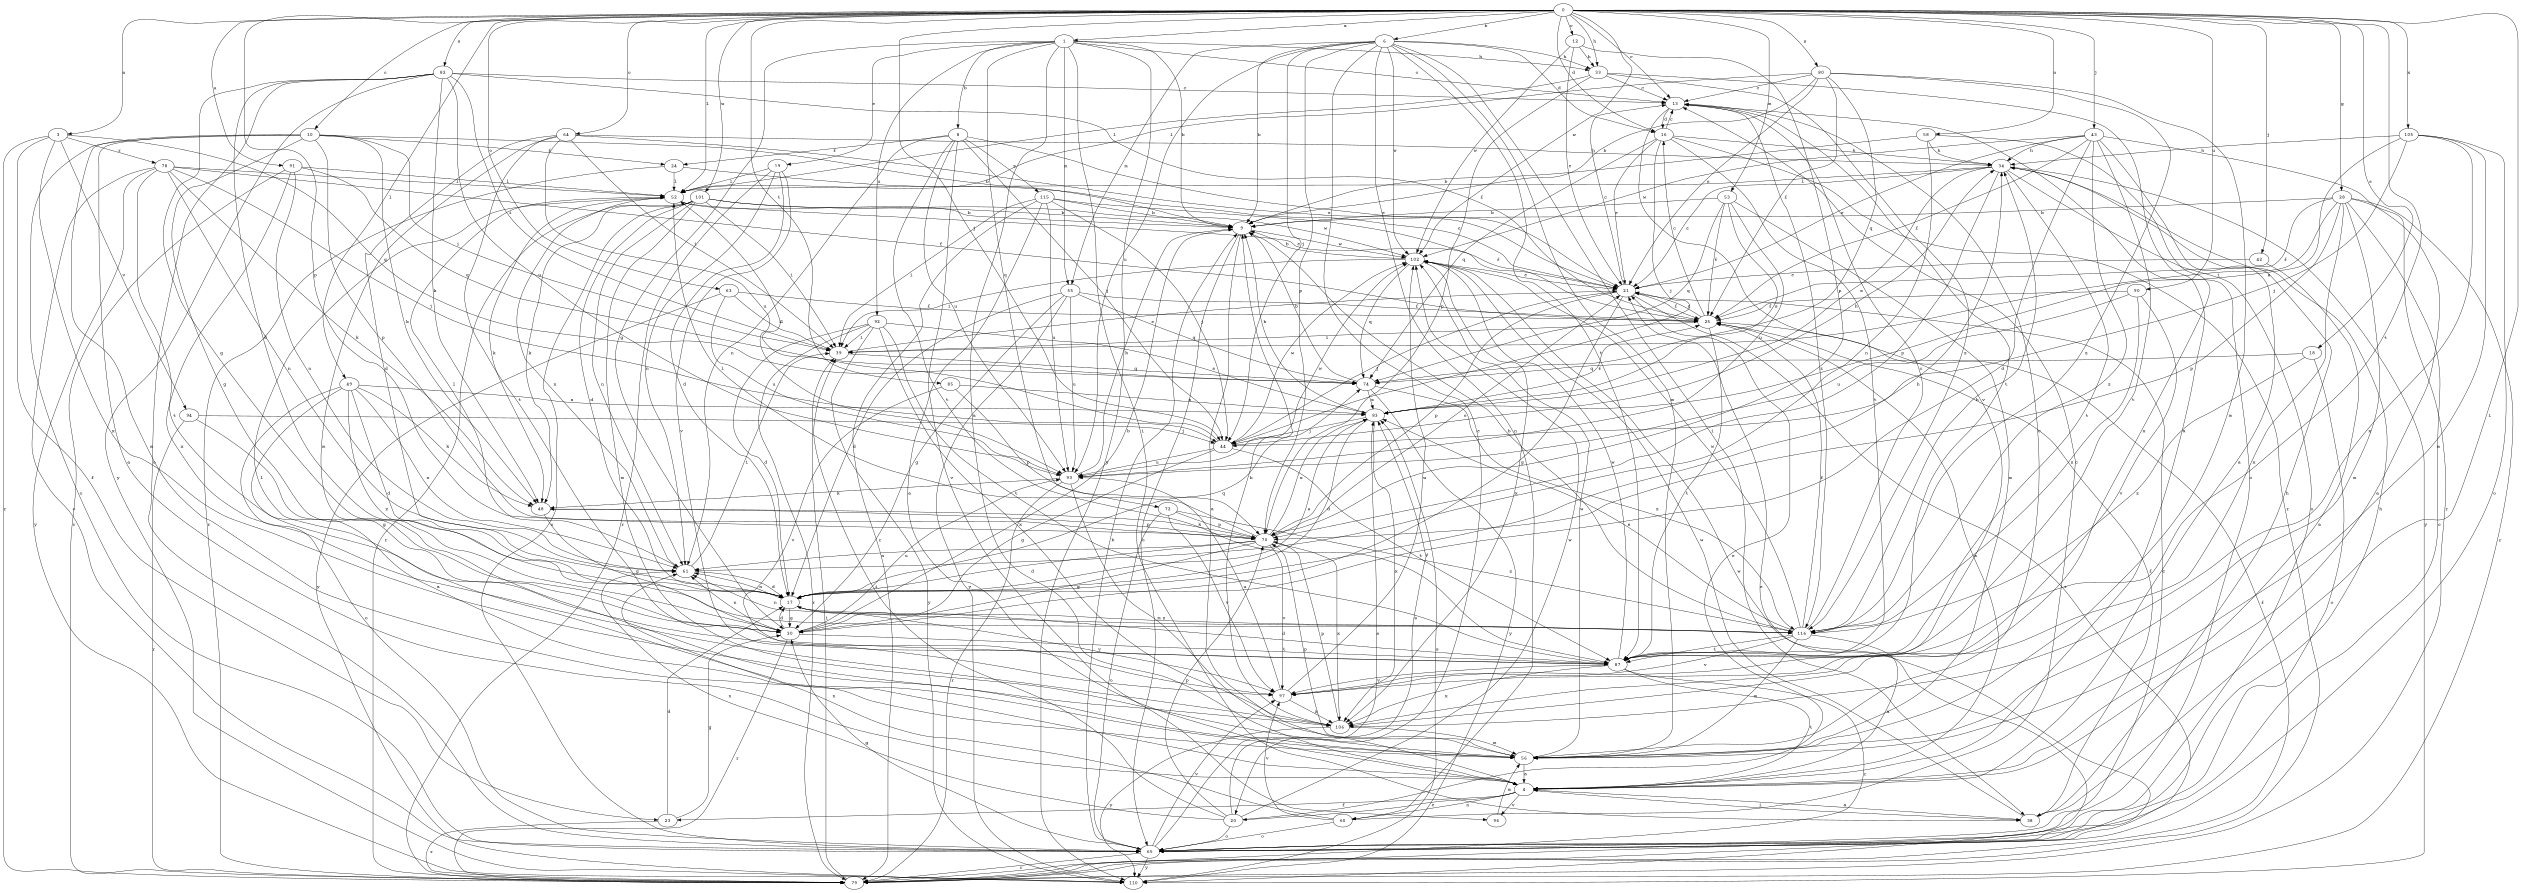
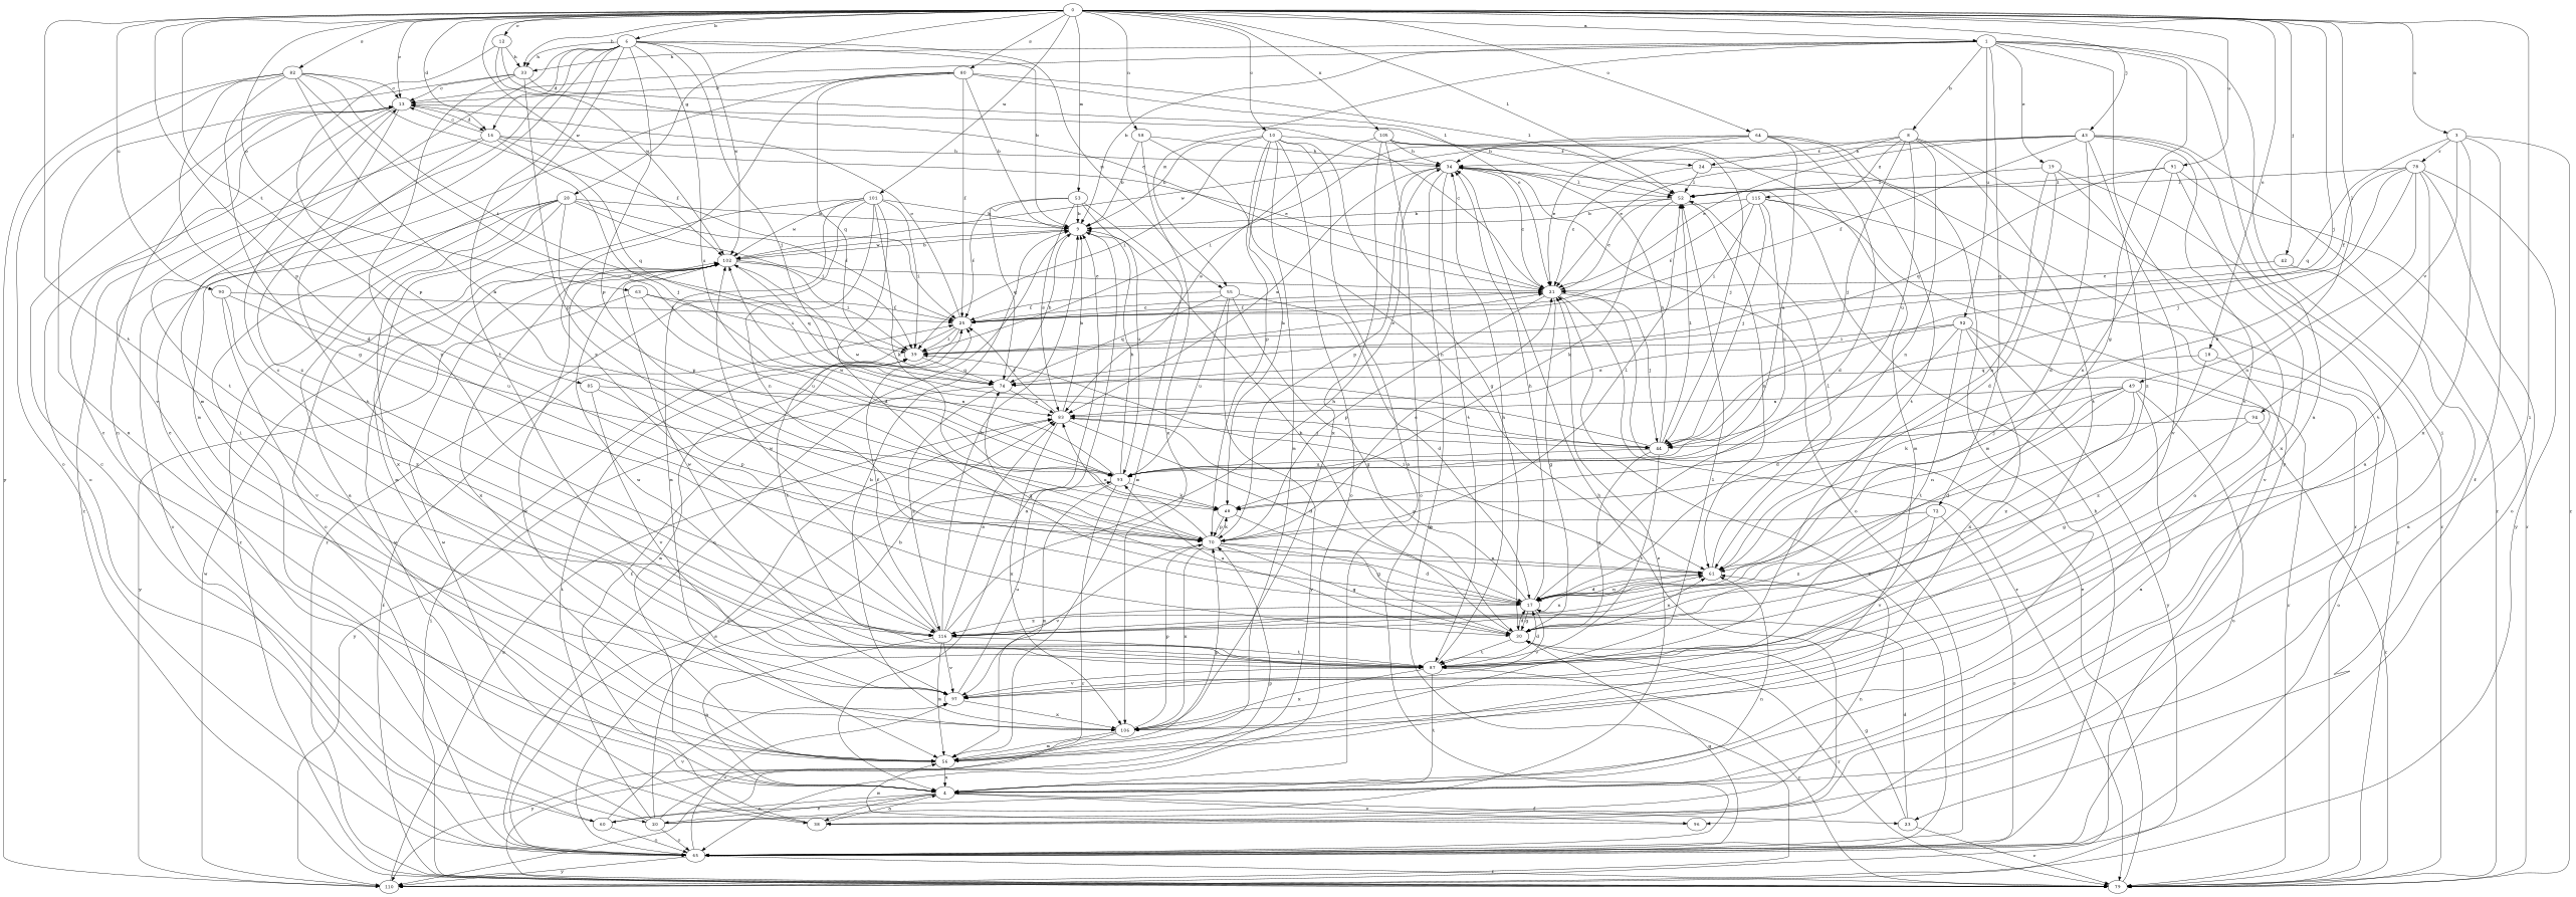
  strict digraph {
    fontname="Courier Prime"
    node [fontname="Courier Prime"]
    edge [fontname="Courier Prime"]
    0
    1
    3
    6
    10
    12
    13
    16
    18
    28
    33
    38
    42
    43
    44
    49
    52
    53
    58
    63
    64
    70
    80
    82
    85
    87
    90
    91
    101
    102
    105
    4
    8
    9
    19
    30
    55
    72
    92
    110
    23
    74
    78
    79
    94
    106
    20
    60
    56
    93
    24
    65
    39
    48
    21
    97
    116
    34
    25
    17
    61
    83
    96
    115
    0 -> 1 [label=a]
    0 -> 3 [label=a]
    0 -> 6 [label=b]
    0 -> 10 [label=c]
    0 -> 12 [label=c]
    0 -> 13 [label=c]
    0 -> 16 [label=d]
    0 -> 18 [label=e]
    0 -> 28 [label=g]
    0 -> 33 [label=h]
    0 -> 38 [label=i]
    0 -> 42 [label=j]
    0 -> 43 [label=j]
    0 -> 44 [label=j]
    0 -> 49 [label=l]
    0 -> 52 [label=l]
    0 -> 53 [label=m]
    0 -> 58 [label=n]
    0 -> 63 [label=o]
    0 -> 64 [label=o]
    0 -> 70 [label=p]
    0 -> 80 [label=s]
    0 -> 82 [label=s]
    0 -> 85 [label=t]
    0 -> 87 [label=t]
    0 -> 90 [label=u]
    0 -> 91 [label=u]
    0 -> 101 [label=w]
    0 -> 102 [label=w]
    0 -> 105 [label=x]
    1 -> 13 [label=c]
    1 -> 33 [label=h]
    1 -> 38 [label=i]
    1 -> 4 [label=a]
    1 -> 8 [label=b]
    1 -> 9 [label=b]
    1 -> 19 [label=e]
    1 -> 30 [label=g]
    1 -> 55 [label=m]
    1 -> 72 [label=q]
    1 -> 92 [label=u]
    1 -> 110 [label=y]
    3 -> 23 [label=f]
    3 -> 74 [label=q]
    3 -> 78 [label=r]
    3 -> 79 [label=r]
    3 -> 94 [label=v]
    3 -> 106 [label=x]
    6 -> 16 [label=d]
    6 -> 33 [label=h]
    6 -> 38 [label=i]
    6 -> 44 [label=j]
    6 -> 70 [label=p]
    6 -> 87 [label=t]
    6 -> 102 [label=w]
    6 -> 9 [label=b]
    6 -> 55 [label=m]
    6 -> 20 [label=e]
    6 -> 60 [label=n]
    6 -> 56 [label=m]
    6 -> 93 [label=u]
    10 -> 70 [label=p]
    10 -> 4 [label=a]
    10 -> 9 [label=b]
    10 -> 30 [label=g]
    10 -> 56 [label=m]
    10 -> 24 [label=f]
    10 -> 65 [label=o]
    10 -> 39 [label=i]
    10 -> 48 [label=k]
    12 -> 33 [label=h]
    12 -> 70 [label=p]
    12 -> 102 [label=w]
    12 -> 21 [label=e]
    13 -> 16 [label=d]
    13 -> 87 [label=t]
    13 -> 65 [label=o]
    13 -> 97 [label=v]
    13 -> 116 [label=z]
    16 -> 13 [label=c]
    16 -> 44 [label=j]
    16 -> 87 [label=t]
    16 -> 74 [label=q]
    16 -> 79 [label=r]
    16 -> 21 [label=e]
    16 -> 34 [label=h]
    18 -> 74 [label=q]
    18 -> 65 [label=o]
    18 -> 116 [label=z]
    28 -> 70 [label=p]
    28 -> 4 [label=a]
    28 -> 9 [label=b]
    28 -> 79 [label=r]
    28 -> 106 [label=x]
    28 -> 56 [label=m]
    28 -> 65 [label=o]
    28 -> 39 [label=i]
    28 -> 25 [label=f]
    33 -> 13 [label=c]
    33 -> 52 [label=l]
    33 -> 70 [label=p]
    33 -> 4 [label=a]
    33 -> 116 [label=z]
    38 -> 102 [label=w]
    38 -> 4 [label=a]
    38 -> 34 [label=h]
    38 -> 25 [label=f]
    42 -> 4 [label=a]
    42 -> 21 [label=e]
    43 -> 87 [label=t]
    43 -> 102 [label=w]
    43 -> 4 [label=a]
    43 -> 79 [label=r]
    43 -> 21 [label=e]
    43 -> 116 [label=z]
    43 -> 34 [label=h]
    43 -> 25 [label=f]
    43 -> 17 [label=d]
    44 -> 52 [label=l]
    44 -> 87 [label=t]
    44 -> 102 [label=w]
    44 -> 30 [label=g]
    44 -> 93 [label=u]
    44 -> 34 [label=h]
    49 -> 4 [label=a]
    49 -> 65 [label=o]
    49 -> 48 [label=k]
    49 -> 116 [label=z]
    49 -> 17 [label=d]
    49 -> 61 [label=n]
    49 -> 83 [label=s]
    52 -> 9 [label=b]
    52 -> 48 [label=k]
    52 -> 21 [label=e]
    52 -> 61 [label=n]
    53 -> 9 [label=b]
    53 -> 74 [label=q]
    53 -> 56 [label=m]
    53 -> 93 [label=u]
    53 -> 25 [label=f]
    53 -> 83 [label=s]
    58 -> 9 [label=b]
    58 -> 106 [label=x]
    58 -> 34 [label=h]
    58 -> 61 [label=n]
    63 -> 110 [label=y]
    63 -> 93 [label=u]
    63 -> 39 [label=i]
    63 -> 25 [label=f]
    64 -> 87 [label=t]
    64 -> 56 [label=m]
    64 -> 93 [label=u]
    64 -> 39 [label=i]
    64 -> 21 [label=e]
    64 -> 34 [label=h]
    64 -> 17 [label=d]
    70 -> 52 [label=l]
    70 -> 30 [label=g]
    70 -> 106 [label=x]
    70 -> 48 [label=k]
    70 -> 21 [label=e]
    70 -> 97 [label=v]
    70 -> 17 [label=d]
    70 -> 61 [label=n]
    70 -> 83 [label=s]
    80 -> 13 [label=c]
    80 -> 52 [label=l]
    80 -> 9 [label=b]
    80 -> 74 [label=q]
    80 -> 56 [label=m]
    80 -> 21 [label=e]
    80 -> 116 [label=z]
    80 -> 25 [label=f]
    82 -> 13 [label=c]
    82 -> 30 [label=g]
    82 -> 110 [label=y]
    82 -> 93 [label=u]
    82 -> 65 [label=o]
    82 -> 39 [label=i]
    82 -> 48 [label=k]
    82 -> 25 [label=f]
    82 -> 17 [label=d]
    85 -> 70 [label=p]
    85 -> 97 [label=v]
    85 -> 83 [label=s]
    87 -> 102 [label=w]
    87 -> 4 [label=t]
    87 -> 79 [label=r]
    87 -> 106 [label=x]
    87 -> 97 [label=v]
+   87 -> 34 [label=h]
    87 -> 17 [label=d]
    90 -> 93 [label=u]
    90 -> 97 [label=v]
    90 -> 116 [label=z]
    90 -> 25 [label=f]
    91 -> 52 [label=l]
    91 -> 74 [label=q]
    91 -> 79 [label=r]
    91 -> 106 [label=x]
    91 -> 61 [label=n]
    101 -> 102 [label=w]
    101 -> 9 [label=b]
    101 -> 79 [label=r]
    101 -> 56 [label=m]
    101 -> 65 [label=o]
    101 -> 39 [label=i]
    101 -> 48 [label=k]
    101 -> 17 [label=d]
    101 -> 61 [label=n]
    102 -> 9 [label=b]
    102 -> 74 [label=q]
    102 -> 106 [label=x]
    102 -> 39 [label=i]
    102 -> 21 [label=e]
    105 -> 44 [label=j]
    105 -> 106 [label=x]
    105 -> 56 [label=m]
    105 -> 65 [label=o]
    105 -> 34 [label=h]
    105 -> 83 [label=s]
    4 -> 38 [label=i]
    4 -> 23 [label=f]
    4 -> 20 [label=e]
    4 -> 60 [label=n]
    4 -> 96 [label=v]
    8 -> 44 [label=j]
    8 -> 87 [label=t]
    8 -> 93 [label=u]
    8 -> 24 [label=f]
    8 -> 21 [label=e]
    8 -> 61 [label=n]
    8 -> 96 [label=v]
    8 -> 115 [label=z]
    9 -> 102 [label=w]
    9 -> 4 [label=a]
    9 -> 65 [label=o]
    19 -> 52 [label=l]
    19 -> 79 [label=r]
    19 -> 97 [label=v]
    19 -> 17 [label=d]
    19 -> 61 [label=n]
    30 -> 87 [label=t]
    30 -> 9 [label=b]
    30 -> 79 [label=r]
    30 -> 93 [label=u]
    30 -> 17 [label=d]
    30 -> 61 [label=n]
    55 -> 30 [label=g]
    55 -> 110 [label=y]
    55 -> 74 [label=q]
    55 -> 93 [label=u]
    55 -> 25 [label=f]
    55 -> 17 [label=d]
    72 -> 70 [label=p]
    72 -> 65 [label=o]
    72 -> 97 [label=v]
    72 -> 116 [label=z]
    92 -> 87 [label=t]
    92 -> 110 [label=y]
    92 -> 79 [label=r]
    92 -> 106 [label=x]
    92 -> 39 [label=i]
    92 -> 17 [label=d]
    92 -> 83 [label=s]
    110 -> 102 [label=w]
    110 -> 83 [label=s]
    23 -> 30 [label=g]
    23 -> 79 [label=r]
    23 -> 17 [label=d]
    74 -> 9 [label=b]
    74 -> 110 [label=y]
    74 -> 116 [label=z]
    74 -> 83 [label=s]
    78 -> 44 [label=j]
    78 -> 52 [label=l]
    78 -> 87 [label=t]
    78 -> 110 [label=y]
    78 -> 65 [label=o]
    78 -> 48 [label=k]
    78 -> 25 [label=f]
    78 -> 61 [label=n]
    79 -> 39 [label=i]
    79 -> 21 [label=e]
    79 -> 25 [label=f]
    94 -> 44 [label=j]
    94 -> 30 [label=g]
    94 -> 79 [label=r]
    106 -> 70 [label=p]
    106 -> 9 [label=b]
    106 -> 110 [label=y]
    106 -> 56 [label=m]
    20 -> 70 [label=p]
    20 -> 102 [label=w]
    20 -> 65 [label=o]
    20 -> 39 [label=i]
    20 -> 21 [label=e]
    20 -> 61 [label=n]
    20 -> 83 [label=s]
    60 -> 13 [label=c]
    60 -> 65 [label=o]
    60 -> 97 [label=v]
    60 -> 61 [label=n]
    56 -> 13 [label=c]
    56 -> 52 [label=l]
    56 -> 70 [label=p]
    56 -> 102 [label=w]
    56 -> 4 [label=a]
    93 -> 102 [label=w]
    93 -> 9 [label=b]
    93 -> 79 [label=r]
    93 -> 56 [label=m]
    93 -> 48 [label=k]
    24 -> 52 [label=l]
    24 -> 79 [label=r]
    24 -> 21 [label=e]
    65 -> 9 [label=b]
    65 -> 30 [label=g]
    65 -> 110 [label=y]
    65 -> 79 [label=r]
    65 -> 21 [label=e]
    65 -> 97 [label=v]
    65 -> 34 [label=h]
    65 -> 83 [label=s]
    39 -> 74 [label=q]
    39 -> 21 [label=e]
    48 -> 70 [label=p]
    48 -> 30 [label=g]
    21 -> 13 [label=c]
    21 -> 44 [label=j]
    21 -> 70 [label=p]
    21 -> 30 [label=g]
    21 -> 79 [label=r]
    21 -> 25 [label=f]
    97 -> 102 [label=w]
    97 -> 106 [label=x]
    97 -> 93 [label=u]
    116 -> 13 [label=c]
    116 -> 87 [label=t]
    116 -> 102 [label=w]
    116 -> 4 [label=a]
    116 -> 9 [label=b]
    116 -> 56 [label=m]
    116 -> 97 [label=v]
    116 -> 34 [label=h]
    116 -> 25 [label=f]
    116 -> 61 [label=n]
    116 -> 83 [label=s]
    34 -> 52 [label=l]
    34 -> 70 [label=p]
    34 -> 87 [label=t]
    34 -> 110 [label=y]
    34 -> 65 [label=o]
    34 -> 21 [label=e]
    34 -> 83 [label=s]
-   25 -> 16 [label=c]
+   25 -> 13 [label=c]
    25 -> 87 [label=t]
    25 -> 4 [label=a]
    25 -> 39 [label=i]
    25 -> 21 [label=e]
    17 -> 30 [label=g]
    17 -> 74 [label=q]
    17 -> 97 [label=v]
    17 -> 116 [label=z]
    17 -> 34 [label=h]
    17 -> 61 [label=n]
    17 -> 83 [label=s]
    61 -> 52 [label=l]
    61 -> 39 [label=i]
    61 -> 17 [label=d]
    83 -> 44 [label=j]
    83 -> 9 [label=b]
    83 -> 106 [label=x]
    83 -> 25 [label=f]
    83 -> 17 [label=d]
    96 -> 56 [label=m]
    115 -> 44 [label=j]
    115 -> 4 [label=a]
    115 -> 9 [label=b]
    115 -> 79 [label=r]
    115 -> 93 [label=u]
    115 -> 39 [label=i]
    115 -> 25 [label=f]
  }
